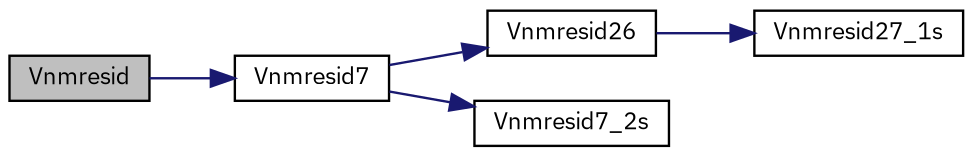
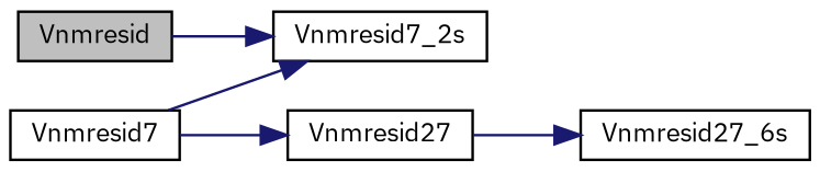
  digraph {
    fontname="IBM Plex Sans"
    rankdir=LR
    node [color=black fillcolor=white fontname="IBM Plex Sans" fontsize=10 shape=record style=filled]
    edge [color=midnightblue fontname="IBM Plex Sans" fontsize=10 labelfontname=FreeSans labelfontsize=10 style=solid]
    n1 [fillcolor=grey75 fontcolor=black height=0.2 label=Vnmresid width=0.4]
    n2 [height=0.2 label=Vnmresid7 width=0.4]
-   n3 [height=0.2 label=Vnmresid26 width=0.4]
-   n4 [height=0.2 label=Vnmresid27_1s width=0.4]
+   n3 [height=0.2 label=Vnmresid27 width=0.4]
+   n4 [height=0.2 label=Vnmresid27_6s width=0.4]
    n5 [height=0.2 label=Vnmresid7_2s width=0.4]
-   n1 -> n2
+   n1 -> n5
    n2 -> n3
    n2 -> n5
    n3 -> n4
  }
